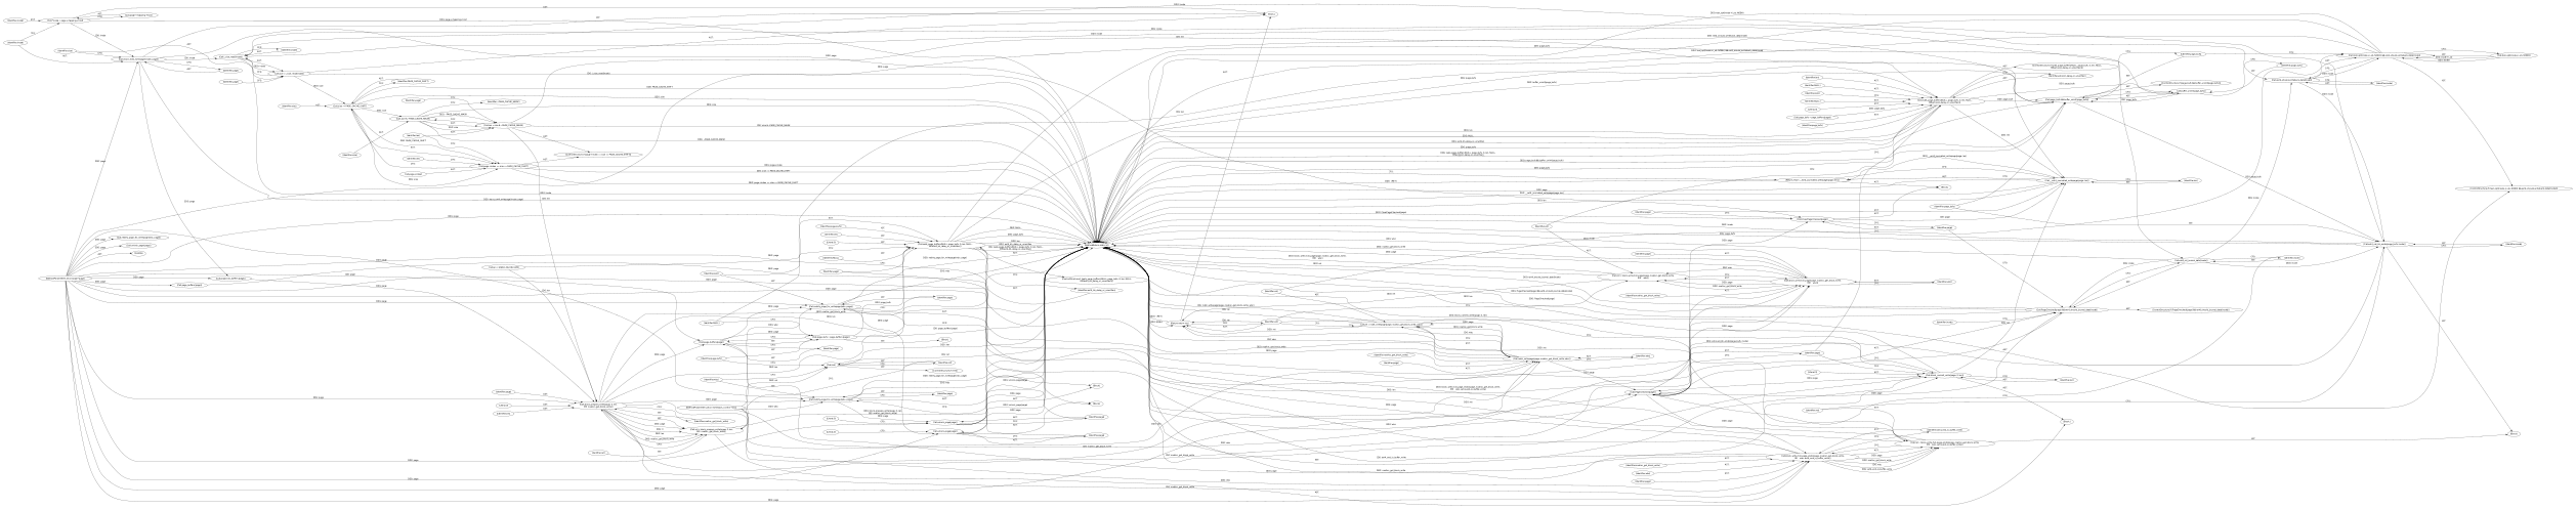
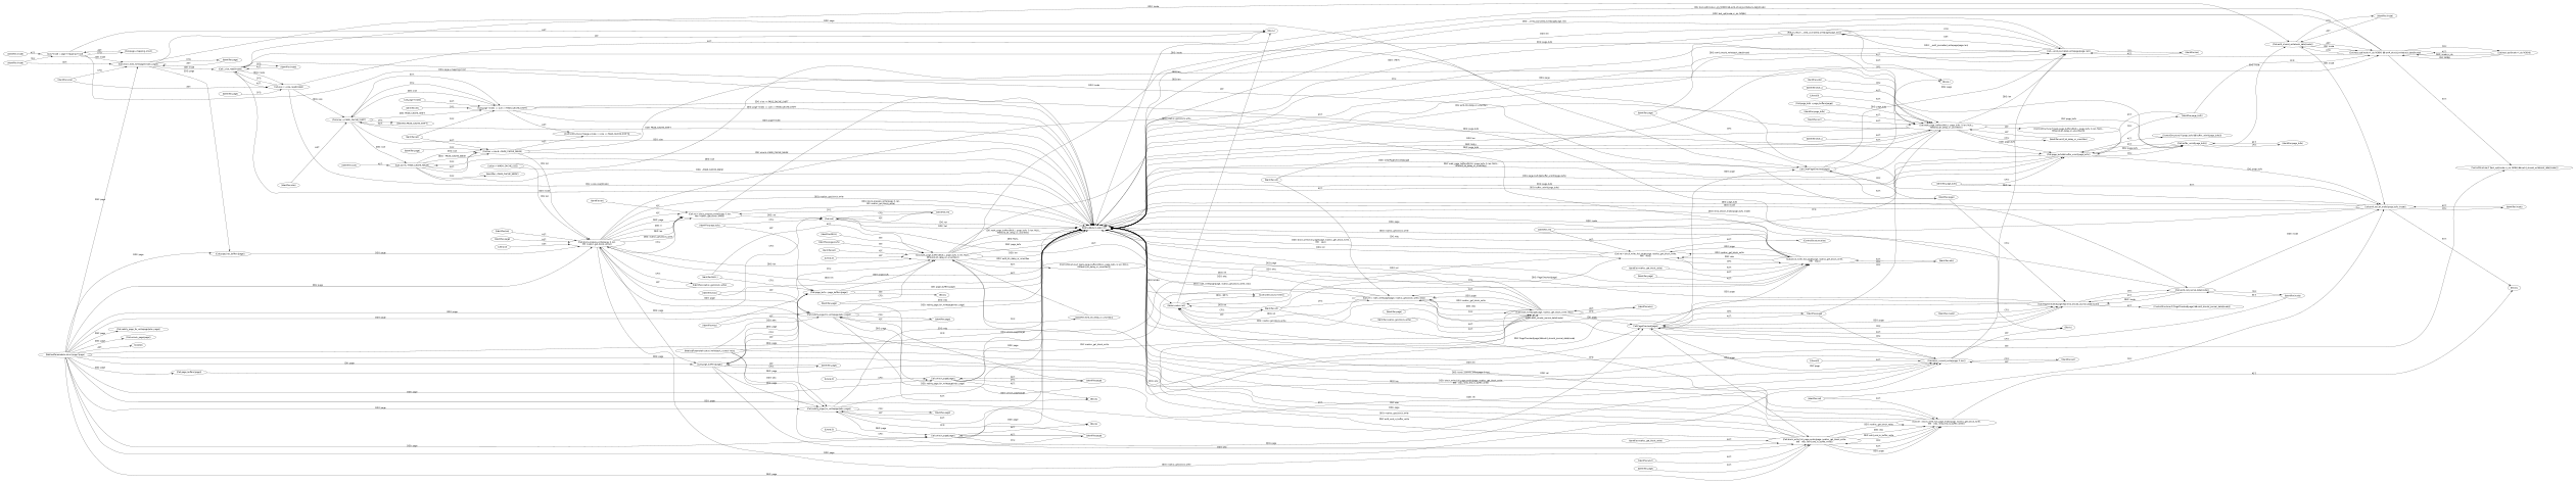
  digraph {
    fontname=Inter
    rankdir=LR
    node [fontname=Inter]
    edge [fontname=Inter]
    n1 [label="(Call,i_size_read(inode))"]
    n2 [label="(Call,size = i_size_read(inode))"]
    n3 [label="(Call,ext4_ret_journal_data(inode))"]
    n4 [label="(Call,ext4_should_writeback_data(inode))"]
    n5 [label="(MethodReturn,static int)"]
    n6 [label="(Identifier,inode)"]
    n7 [label="(Block,)"]
    n8 [label="(Call,size >> PAGE_CACHE_SHIFT)"]
    n9 [label="(Call,ext4_set_bh_endio(page_bufs, inode))"]
    n10 [label="(Identifier,inode)"]
    n11 [label="(Block,)"]
    n12 [label="(Call,PageChecked(page) && ext4_should_journal_data(inode))"]
    n13 [label="(Identifier,inode)"]
    n14 [label="(Call,test_opt(inode->i_sb, NOBH) && ext4_should_writeback_data(inode))"]
    n15 [label="(Identifier,inode)"]
    n16 [label="(Return,return __ext4_journalled_writepage(page, len);)"]
    n17 [label="(Return,return ret;)"]
    n18 [label="(Call,trace_ext4_writepage(inode, page))"]
    n19 [label="(Call,page_has_buffers(page))"]
    n20 [label="(Identifier,page)"]
    n21 [label="(Call,ClearPageChecked(page))"]
    n22 [label="(Call,block_prepare_write(page, 0, len,\n\t\t\t\t\t  noalloc_get_block_write))"]
    n23 [label="(Call,*inode = page->mapping->host)"]
    n24 [label="(Call,page->mapping->host)"]
    n25 [label="(MethodParameterIn,struct page *page)"]
    n26 [label="(Call,__ext4_journalled_writepage(page, len))"]
    n27 [label="(Call,page_buffers(page))"]
    n28 [label="(Call,block_commit_write(page, 0, len))"]
    n29 [label="(Call,PageChecked(page))"]
    n30 [label="(Call,nobh_writepage(page, noalloc_get_block_write, wbc))"]
    n31 [label="(Call,block_write_full_page_endio(page, noalloc_get_block_write,\n\t\t\t\t\t    wbc, ext4_end_io_buffer_write))"]
    n32 [label="(Call,block_write_full_page(page, noalloc_get_block_write,\n \t\t\t\t\t    wbc))"]
    n33 [label="(Call,redirty_page_for_writepage(wbc, page))"]
    n34 [label="(Call,unlock_page(page))"]
    n35 [label="(Call,redirty_page_for_writepage(wbc, page))"]
    n36 [label="(Call,unlock_page(page))"]
    n37 [label="(Call,page_buffers(page))"]
    n38 [label="(Call,redirty_page_for_writepage(wbc, page))"]
    n39 [label="(Call,unlock_page(page))"]
    1000106
    n41 [label="(Identifier,len)"]
    n42 [label="(Call,ret = block_prepare_write(page, 0, len,\n\t\t\t\t\t  noalloc_get_block_write))"]
    n43 [label="(Call,walk_page_buffers(NULL, page_bufs, 0, len, NULL,\n\t\t\t\t\t\text4_bh_delay_or_unwritten))"]
    n44 [label="(Identifier,noalloc_get_block_write)"]
    n45 [label="(Call,page_bufs = page_buffers(page))"]
    n46 [label="(Identifier,page)"]
    n47 [label="(Block,)"]
    n48 [label="(Identifier,len)"]
    n49 [label="(Identifier,page)"]
    n50 [label="(Block,)"]
    n51 [label="(Identifier,page)"]
    n52 [label="(Call,ret = nobh_writepage(page, noalloc_get_block_write, wbc))"]
    n53 [label="(Identifier,wbc)"]
    n54 [label="(Call,ret = block_write_full_page_endio(page, noalloc_get_block_write,\n\t\t\t\t\t    wbc, ext4_end_io_buffer_write))"]
-   n55 [label="(Identifier,ext4_end_io_buffer_write)"]
    n56 [label="(Call,ret = block_write_full_page(page, noalloc_get_block_write,\n \t\t\t\t\t    wbc))"]
    n57 [label="(Identifier,wbc)"]
    n58 [label="(Block,)"]
    n59 [label="(Identifier,page)"]
    n60 [label="(Identifier,page)"]
    n61 [label="(Identifier,page)"]
    n62 [label="(Block,)"]
    n63 [label="(Identifier,page)"]
    n64 [label="(Call,page->index == size >> PAGE_CACHE_SHIFT)"]
    n65 [label="(Call,size & ~PAGE_CACHE_MASK)"]
    n66 [label="(Identifier,PAGE_CACHE_SHIFT)"]
    n67 [label="(ControlStructure,if (page->index == size >> PAGE_CACHE_SHIFT))"]
    n68 [label="(Call,len = size & ~PAGE_CACHE_MASK)"]
    n69 [label="(Identifier,~PAGE_CACHE_MASK)"]
    n70 [label="(Call,walk_page_buffers(NULL, page_bufs, 0, len, NULL,\n\t\t\t\t\text4_bh_delay_or_unwritten))"]
    n71 [label="(Call,page_bufs && buffer_uninit(page_bufs))"]
    n72 [label="(Call,buffer_uninit(page_bufs))"]
    n73 [label="(ControlStructure,if (walk_page_buffers(NULL, page_bufs, 0, len, NULL,\n\t\t\t\t\text4_bh_delay_or_unwritten)))"]
    n74 [label="(Identifier,ext4_bh_delay_or_unwritten)"]
    n75 [label="(Identifier,page_bufs)"]
    n76 [label="(ControlStructure,if (page_bufs && buffer_uninit(page_bufs)))"]
    n77 [label="(Identifier,page_bufs)"]
    n78 [label="(Call,!ret)"]
    n79 [label="(ControlStructure,if (walk_page_buffers(NULL, page_bufs, 0, len, NULL,\n\t\t\t\t\t\text4_bh_delay_or_unwritten)))"]
    n80 [label="(Identifier,ext4_bh_delay_or_unwritten)"]
    n81 [label="(Identifier,ret)"]
    n82 [label="(ControlStructure,if (!ret))"]
    n83 [label="(Block,)"]
    n84 [label="(ControlStructure,if (PageChecked(page) && ext4_should_journal_data(inode)))"]
    n85 [label="(ControlStructure,if (test_opt(inode->i_sb, NOBH) && ext4_should_writeback_data(inode)))"]
    n86 [label="(Identifier,ret)"]
+   n87 [label="(ControlStructure,else)"]
    n88 [label="(Call,test_opt(inode->i_sb, NOBH))"]
    n89 [label="(Identifier,page)"]
    n90 [label="(Literal,0)"]
    n91 [label="(Identifier,noalloc_get_block_write)"]
    n92 [label="(Call,len = MASK_CACHE_SIZE)"]
    n93 [label="(Identifier,noalloc_get_block_write)"]
    n94 [label="(Literal,0)"]
    n95 [label="(Identifier,noalloc_get_block_write)"]
    n96 [label="(Identifier,page)"]
    n97 [label="(Identifier,NULL)"]
    n98 [label="(Identifier,size)"]
    n99 [label="(Identifier,inode)"]
    n100 [label="(Identifier,len)"]
    n101 [label="(Identifier,len)"]
    n102 [label="(Identifier,size)"]
    n103 [label="(Identifier,ret)"]
    n104 [label="(Identifier,page_bufs)"]
    n105 [label="(Identifier,page)"]
    n106 [label="(Identifier,wbc)"]
    n107 [label="(Identifier,ret)"]
    n108 [label="(Identifier,wbc)"]
    n109 [label="(Identifier,page_bufs)"]
    n110 [label="(Identifier,page_bufs)"]
    n111 [label="(Identifier,NULL)"]
    n112 [label="(Identifier,inode)"]
    n113 [label="(Identifier,wbc)"]
    n114 [label="(Literal,0)"]
    n115 [label="(Identifier,page)"]
    n116 [label="(Identifier,page)"]
    n117 [label="(Call,page->index)"]
    n118 [label="(Identifier,NULL)"]
    n119 [label="(Identifier,ret)"]
    n120 [label="(Identifier,wbc)"]
    n121 [label="(Literal,0)"]
    n122 [label="(Literal,0)"]
    n123 [label="(Identifier,NULL)"]
    n124 [label="(Identifier,page)"]
    n125 [label="(Identifier,ret)"]
    n126 [label="(Identifier,page)"]
    n127 [label="(Identifier,page)"]
    n128 [label="(Call,page_bufs = page_buffers(page))"]
    n129 [label="(Identifier,len)"]
    n130 [label="(Identifier,inode)"]
    n131 [label="(Identifier,size)"]
    n132 [label="(Identifier,page_bufs)"]
    n133 [label="(Literal,0)"]
    n134 [label="(Identifier,len)"]
    n135 [label="(MethodParameterIn,struct writeback_control *wbc)"]
    n136 [label="(Identifier,len)"]
    n1 -> n2 [label="AST: "]
    n1 -> n2 [label="DDG: inode"]
    n1 -> n3 [label="DDG: inode"]
    n1 -> n4 [label="DDG: inode"]
    n1 -> n5 [label="DDG: inode"]
    n1 -> n6 [label="CFG: "]
    n2 -> n1 [label="CFG: "]
    n2 -> n5 [label="DDG: i_size_read(inode)"]
    n2 -> n7 [label="AST: "]
    n2 -> n8 [label="DDG: size"]
-   n3 -> n4 [label="DDG: inode"]
+   n72 -> n4 [label="DDG: inode"]
    n3 -> n5 [label="DDG: inode"]
    n3 -> n9 [label="DDG: inode"]
    n3 -> n12 [label="AST: "]
    n3 -> n12 [label="DDG: inode"]
    n3 -> n13 [label="CFG: "]
    n4 -> n9 [label="DDG: inode"]
    n4 -> n14 [label="AST: "]
    n4 -> n14 [label="DDG: inode"]
    n4 -> n15 [label="CFG: "]
    n5 -> n16 [label="CFG: "]
    n5 -> n17 [label="DDG: NOBH"]
    n6 -> n1 [label="AST: "]
    n8 -> n5 [label="DDG: PAGE_CACHE_SHIFT"]
    n8 -> n5 [label="DDG: size"]
    n8 -> n64 [label="AST: "]
    n8 -> n64 [label="DDG: size"]
    n8 -> n64 [label="DDG: PAGE_CACHE_SHIFT"]
    n8 -> n65 [label="DDG: size"]
    n8 -> n66 [label="CFG: "]
    n9 -> n1 [label="DDG: inode"]
    n9 -> n5 [label="DDG: inode"]
    n9 -> n5 [label="DDG: page_bufs"]
    n9 -> n5 [label="DDG: ext4_set_bh_endio(page_bufs, inode)"]
    n9 -> n10 [label="CFG: "]
    n9 -> n11 [label="AST: "]
    n10 -> n9 [label="AST: "]
    n12 -> n3 [label="CFG: "]
    n12 -> n5 [label="DDG: ext4_should_journal_data(inode)"]
    n12 -> n5 [label="DDG: PageChecked(page) && ext4_should_journal_data(inode)"]
    n12 -> n5 [label="DDG: PageChecked(page)"]
    n12 -> n29 [label="CFG: "]
    n12 -> n84 [label="AST: "]
    n13 -> n3 [label="AST: "]
    n13 -> n29 [label="CFG: "]
    n14 -> n4 [label="CFG: "]
    n14 -> n5 [label="DDG: test_opt(inode->i_sb, NOBH)"]
    n14 -> n5 [label="DDG: test_opt(inode->i_sb, NOBH) && ext4_should_writeback_data(inode)"]
    n14 -> n5 [label="DDG: ext4_should_writeback_data(inode)"]
    n14 -> n85 [label="AST: "]
    n14 -> n88 [label="CFG: "]
    n15 -> n4 [label="AST: "]
    n16 -> n5 [label="DDG: <RET>"]
    n16 -> n26 [label="CFG: "]
    n16 -> n50 [label="AST: "]
-   n17 -> n5 [label="DDG: <RET>"]
+   n17 -> n82 [label="DDG: <RET>"]
    n17 -> n7 [label="AST: "]
    n17 -> n86 [label="CFG: "]
    n18 -> n1 [label="DDG: inode"]
-   n18 -> n5 [label="DDG: trace_ext4_writepage(inode, page)"]
    n18 -> n7 [label="AST: "]
    n18 -> n19 [label="DDG: page"]
    n18 -> n20 [label="CFG: "]
    n18 -> n21 [label="DDG: page"]
    n19 -> n22 [label="DDG: page"]
    n20 -> n18 [label="AST: "]
    n21 -> n5 [label="DDG: ClearPageChecked(page)"]
    n21 -> n26 [label="DDG: page"]
    n21 -> n50 [label="AST: "]
    n21 -> n51 [label="CFG: "]
    n22 -> n5 [label="DDG: noalloc_get_block_write"]
    n22 -> n5 [label="DDG: len"]
    n22 -> n27 [label="DDG: page"]
    n22 -> n30 [label="DDG: noalloc_get_block_write"]
    n22 -> n31 [label="DDG: noalloc_get_block_write"]
    n22 -> n32 [label="DDG: noalloc_get_block_write"]
    n22 -> n35 [label="DDG: page"]
    n22 -> n42 [label="AST: "]
    n22 -> n42 [label="DDG: page"]
    n22 -> n42 [label="DDG: 0"]
    n22 -> n42 [label="DDG: len"]
    n22 -> n42 [label="DDG: noalloc_get_block_write"]
    n22 -> n43 [label="DDG: len"]
    n22 -> n44 [label="CFG: "]
    n23 -> n5 [label="DDG: page->mapping->host"]
    n23 -> n7 [label="AST: "]
    n23 -> n18 [label="DDG: inode"]
    n23 -> n24 [label="CFG: "]
    n24 -> n23 [label="AST: "]
    n25 -> n5 [label="DDG: page"]
    n25 -> n18 [label="DDG: page"]
    n25 -> n19 [label="DDG: page"]
    n25 -> n22 [label="DDG: page"]
-   n25 -> n26 [label="DDG: page"]
    n25 -> n27 [label="DDG: page"]
    n25 -> n28 [label="DDG: page"]
    n25 -> n29 [label="DDG: page"]
    n25 -> n30 [label="DDG: page"]
    n25 -> n31 [label="DDG: page"]
    n25 -> n32 [label="DDG: page"]
    n25 -> n33 [label="DDG: page"]
    n25 -> n34 [label="DDG: page"]
    n25 -> n35 [label="DDG: page"]
    n25 -> n36 [label="DDG: page"]
    n25 -> n37 [label="DDG: page"]
    n25 -> n38 [label="DDG: page"]
    n25 -> n39 [label="DDG: page"]
    n25 -> 1000106 [label="AST: "]
    n26 -> n5 [label="DDG: page"]
    n26 -> n5 [label="DDG: __ext4_journalled_writepage(page, len)"]
    n26 -> n5 [label="DDG: len"]
    n26 -> n16 [label="AST: "]
    n26 -> n16 [label="DDG: __ext4_journalled_writepage(page, len)"]
    n26 -> n41 [label="CFG: "]
    n27 -> n28 [label="DDG: page"]
    n27 -> n33 [label="DDG: page"]
    n27 -> n45 [label="AST: "]
    n27 -> n45 [label="DDG: page"]
    n27 -> n46 [label="CFG: "]
    n28 -> n5 [label="DDG: len"]
    n28 -> n5 [label="DDG: block_commit_write(page, 0, len)"]
    n28 -> n26 [label="DDG: len"]
    n28 -> n29 [label="DDG: page"]
    n28 -> n47 [label="AST: "]
    n28 -> n48 [label="CFG: "]
    n29 -> n12 [label="AST: "]
    n29 -> n12 [label="DDG: page"]
    n29 -> n21 [label="DDG: page"]
    n29 -> n31 [label="DDG: page"]
    n29 -> n32 [label="DDG: page"]
    n29 -> n49 [label="CFG: "]
    n30 -> n5 [label="DDG: noalloc_get_block_write"]
    n30 -> n5 [label="DDG: page"]
    n30 -> n5 [label="DDG: wbc"]
    n30 -> n29 [label="DDG: page"]
    n30 -> n52 [label="AST: "]
    n30 -> n52 [label="DDG: page"]
    n30 -> n52 [label="DDG: noalloc_get_block_write"]
    n30 -> n52 [label="DDG: wbc"]
    n30 -> n53 [label="CFG: "]
    n31 -> n5 [label="DDG: wbc"]
    n31 -> n5 [label="DDG: page"]
    n31 -> n5 [label="DDG: noalloc_get_block_write"]
    n31 -> n5 [label="DDG: ext4_end_io_buffer_write"]
    n31 -> n54 [label="AST: "]
    n31 -> n54 [label="DDG: page"]
    n31 -> n54 [label="DDG: noalloc_get_block_write"]
    n31 -> n54 [label="DDG: wbc"]
    n31 -> n54 [label="DDG: ext4_end_io_buffer_write"]
-   n31 -> n55 [label="CFG: "]
    n32 -> n5 [label="DDG: wbc"]
    n32 -> n5 [label="DDG: noalloc_get_block_write"]
    n32 -> n5 [label="DDG: page"]
    n32 -> n56 [label="AST: "]
    n32 -> n56 [label="DDG: page"]
    n32 -> n56 [label="DDG: noalloc_get_block_write"]
    n32 -> n56 [label="DDG: wbc"]
    n32 -> n57 [label="CFG: "]
    n33 -> n5 [label="DDG: wbc"]
    n33 -> n5 [label="DDG: redirty_page_for_writepage(wbc, page)"]
    n33 -> n34 [label="DDG: page"]
    n33 -> n58 [label="AST: "]
    n33 -> n59 [label="CFG: "]
    n34 -> n5 [label="DDG: page"]
    n34 -> n5 [label="DDG: unlock_page(page)"]
    n34 -> n58 [label="AST: "]
    n34 -> n60 [label="CFG: "]
    n35 -> n5 [label="DDG: wbc"]
    n35 -> n5 [label="DDG: redirty_page_for_writepage(wbc, page)"]
    n35 -> n36 [label="DDG: page"]
    n35 -> n61 [label="CFG: "]
    n35 -> n62 [label="AST: "]
    n36 -> n5 [label="DDG: unlock_page(page)"]
    n36 -> n5 [label="DDG: page"]
    n36 -> n62 [label="AST: "]
    n36 -> n63 [label="CFG: "]
    n37 -> n29 [label="DDG: page"]
    n41 -> n26 [label="AST: "]
    n42 -> n5 [label="DDG: block_prepare_write(page, 0, len,\n\t\t\t\t\t  noalloc_get_block_write)"]
    n42 -> n22 [label="CFG: "]
    n42 -> n47 [label="AST: "]
    n42 -> n78 [label="DDG: ret"]
    n43 -> n5 [label="DDG: ext4_bh_delay_or_unwritten"]
    n43 -> n5 [label="DDG: walk_page_buffers(NULL, page_bufs, 0, len, NULL,\n\t\t\t\t\t\text4_bh_delay_or_unwritten)"]
    n43 -> n5 [label="DDG: NULL"]
    n43 -> n5 [label="DDG: page_bufs"]
    n43 -> n5 [label="DDG: len"]
    n43 -> n28 [label="DDG: len"]
    n43 -> n71 [label="DDG: page_bufs"]
    n43 -> n72 [label="DDG: page_bufs"]
    n43 -> n79 [label="AST: "]
    n43 -> n80 [label="CFG: "]
    n44 -> n22 [label="AST: "]
    n45 -> n5 [label="DDG: page_buffers(page)"]
    n45 -> n27 [label="CFG: "]
    n45 -> n43 [label="DDG: page_bufs"]
    n45 -> n83 [label="AST: "]
    n46 -> n27 [label="AST: "]
    n48 -> n28 [label="AST: "]
    n49 -> n28 [label="CFG: "]
    n49 -> n29 [label="AST: "]
    n49 -> n70 [label="CFG: "]
    n51 -> n12 [label="CFG: "]
    n51 -> n21 [label="AST: "]
    n52 -> n5 [label="DDG: ret"]
    n52 -> n5 [label="DDG: nobh_writepage(page, noalloc_get_block_write, wbc)"]
    n52 -> n17 [label="DDG: ret"]
    n52 -> n30 [label="CFG: "]
    n52 -> n85 [label="AST: "]
    n53 -> n30 [label="AST: "]
    n54 -> n5 [label="DDG: block_write_full_page_endio(page, noalloc_get_block_write,\n\t\t\t\t\t    wbc, ext4_end_io_buffer_write)"]
    n54 -> n5 [label="DDG: ret"]
    n54 -> n11 [label="AST: "]
    n54 -> n17 [label="DDG: ret"]
    n54 -> n31 [label="CFG: "]
-   n55 -> n31 [label="AST: "]
    n56 -> n5 [label="DDG: ret"]
    n56 -> n5 [label="DDG: block_write_full_page(page, noalloc_get_block_write,\n \t\t\t\t\t    wbc)"]
    n56 -> n17 [label="DDG: ret"]
    n56 -> n32 [label="CFG: "]
+   n56 -> n87 [label="AST: "]
    n57 -> n32 [label="AST: "]
    n59 -> n33 [label="AST: "]
    n60 -> n33 [label="CFG: "]
    n60 -> n34 [label="AST: "]
    n61 -> n35 [label="AST: "]
    n63 -> n35 [label="CFG: "]
    n63 -> n36 [label="AST: "]
    n64 -> n5 [label="DDG: size >> PAGE_CACHE_SHIFT"]
    n64 -> n5 [label="DDG: page->index == size >> PAGE_CACHE_SHIFT"]
    n64 -> n5 [label="DDG: page->index"]
    n64 -> n8 [label="CFG: "]
    n64 -> n67 [label="AST: "]
    n65 -> n5 [label="DDG: size"]
    n65 -> n5 [label="DDG: ~PAGE_CACHE_MASK"]
    n65 -> n68 [label="AST: "]
    n65 -> n68 [label="DDG: size"]
    n65 -> n68 [label="DDG: ~PAGE_CACHE_MASK"]
    n65 -> n69 [label="CFG: "]
    n66 -> n8 [label="AST: "]
    n68 -> n5 [label="DDG: size & ~PAGE_CACHE_MASK"]
    n68 -> n22 [label="DDG: len"]
    n68 -> n65 [label="CFG: "]
    n68 -> n67 [label="AST: "]
    n68 -> n70 [label="DDG: len"]
    n70 -> n5 [label="DDG: NULL"]
    n70 -> n5 [label="DDG: ext4_bh_delay_or_unwritten"]
    n70 -> n5 [label="DDG: page_bufs"]
    n70 -> n5 [label="DDG: walk_page_buffers(NULL, page_bufs, 0, len, NULL,\n\t\t\t\t\text4_bh_delay_or_unwritten)"]
    n70 -> n5 [label="DDG: len"]
    n70 -> n26 [label="DDG: len"]
    n70 -> n71 [label="DDG: page_bufs"]
    n70 -> n72 [label="DDG: page_bufs"]
    n70 -> n73 [label="AST: "]
    n70 -> n74 [label="CFG: "]
    n71 -> n5 [label="DDG: page_bufs"]
    n71 -> n5 [label="DDG: buffer_uninit(page_bufs)"]
    n71 -> n5 [label="DDG: page_bufs && buffer_uninit(page_bufs)"]
    n71 -> n9 [label="DDG: page_bufs"]
    n71 -> n72 [label="CFG: "]
    n71 -> n75 [label="CFG: "]
    n71 -> n76 [label="AST: "]
    n72 -> n71 [label="AST: "]
    n72 -> n71 [label="DDG: page_bufs"]
    n72 -> n77 [label="CFG: "]
    n74 -> n70 [label="AST: "]
    n75 -> n14 [label="CFG: "]
    n75 -> n71 [label="AST: "]
    n77 -> n72 [label="AST: "]
    n78 -> n5 [label="DDG: !ret"]
    n78 -> n5 [label="DDG: ret"]
    n78 -> n81 [label="CFG: "]
    n78 -> n82 [label="AST: "]
    n80 -> n43 [label="AST: "]
    n81 -> n42 [label="CFG: "]
    n81 -> n78 [label="AST: "]
    n86 -> n17 [label="AST: "]
    n86 -> n17 [label="DDG: ret"]
    n86 -> n52 [label="CFG: "]
    n86 -> n54 [label="CFG: "]
    n86 -> n56 [label="CFG: "]
    n88 -> n14 [label="AST: "]
    n88 -> n14 [label="DDG: inode->i_sb"]
    n88 -> n14 [label="DDG: NOBH"]
    n89 -> n22 [label="AST: "]
    n90 -> n36 [label="CFG: "]
    n91 -> n32 [label="AST: "]
    n92 -> n22 [label="DDG: len"]
    n92 -> n70 [label="DDG: len"]
    n93 -> n31 [label="AST: "]
    n94 -> n22 [label="AST: "]
    n95 -> n30 [label="AST: "]
    n96 -> n28 [label="AST: "]
    n96 -> n43 [label="CFG: "]
    n97 -> n43 [label="AST: "]
    n98 -> n2 [label="AST: "]
    n98 -> n18 [label="CFG: "]
    n99 -> n12 [label="CFG: "]
    n100 -> n22 [label="AST: "]
    n101 -> n64 [label="CFG: "]
    n101 -> n68 [label="AST: "]
    n102 -> n65 [label="AST: "]
    n103 -> n14 [label="CFG: "]
    n103 -> n52 [label="AST: "]
    n104 -> n43 [label="AST: "]
    n105 -> n21 [label="CFG: "]
    n105 -> n26 [label="AST: "]
    n106 -> n33 [label="AST: "]
    n106 -> n43 [label="CFG: "]
    n107 -> n56 [label="AST: "]
    n107 -> n71 [label="CFG: "]
    n108 -> n31 [label="AST: "]
    n109 -> n45 [label="AST: "]
    n109 -> n78 [label="CFG: "]
    n110 -> n9 [label="AST: "]
    n110 -> n71 [label="CFG: "]
    n111 -> n70 [label="AST: "]
    n112 -> n18 [label="AST: "]
    n112 -> n23 [label="CFG: "]
    n113 -> n70 [label="CFG: "]
    n114 -> n34 [label="CFG: "]
    n115 -> n68 [label="CFG: "]
    n116 -> n31 [label="AST: "]
    n117 -> n64 [label="AST: "]
    n118 -> n70 [label="AST: "]
    n119 -> n9 [label="CFG: "]
    n119 -> n54 [label="AST: "]
    n120 -> n35 [label="AST: "]
    n120 -> n78 [label="CFG: "]
    n121 -> n28 [label="AST: "]
    n122 -> n70 [label="AST: "]
    n123 -> n43 [label="AST: "]
    n123 -> n45 [label="CFG: "]
    n124 -> n30 [label="AST: "]
    n125 -> n42 [label="AST: "]
    n126 -> n32 [label="AST: "]
    n127 -> n2 [label="CFG: "]
    n128 -> n70 [label="DDG: page_bufs"]
    n129 -> n43 [label="AST: "]
    n130 -> n23 [label="AST: "]
    n131 -> n8 [label="AST: "]
    n132 -> n70 [label="AST: "]
    n133 -> n43 [label="AST: "]
    n134 -> n70 [label="AST: "]
    n135 -> n30 [label="DDG: wbc"]
    n135 -> n31 [label="DDG: wbc"]
    n135 -> n32 [label="DDG: wbc"]
    n135 -> n33 [label="DDG: wbc"]
    n135 -> n35 [label="DDG: wbc"]
    n136 -> n64 [label="CFG: "]
  }
